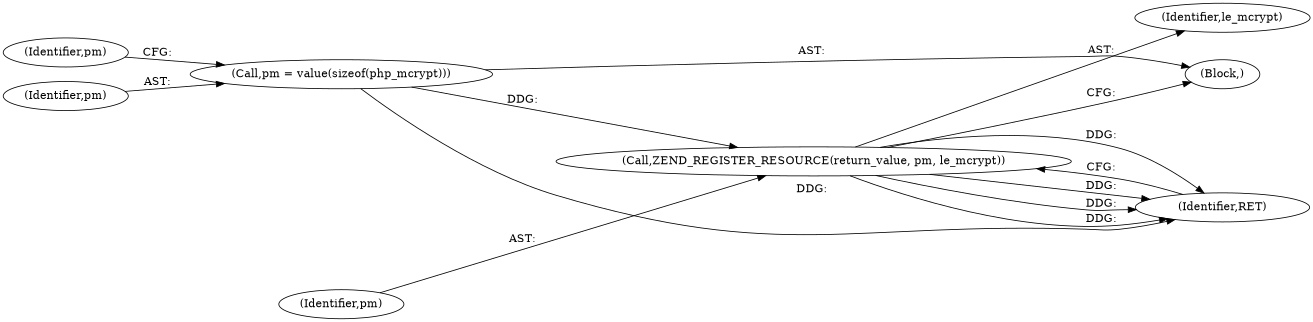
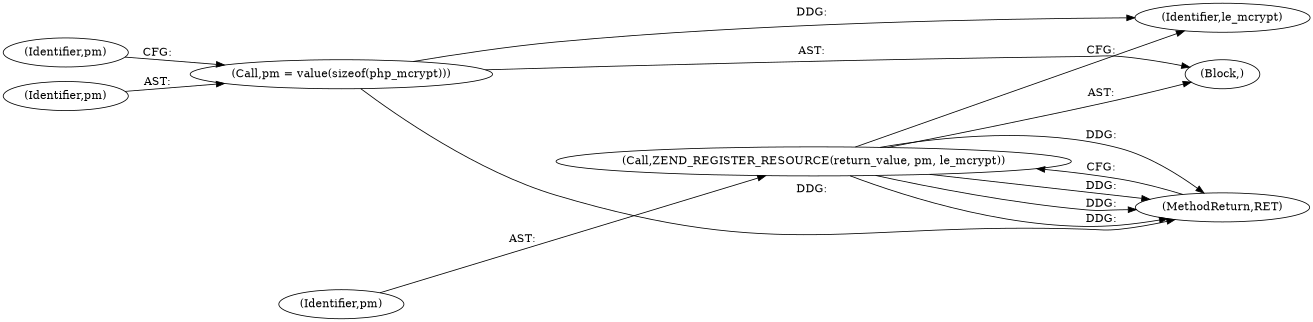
  digraph {
    rankdir=LR
    n1 [label="(Call,pm = value(sizeof(php_mcrypt)))"]
    n2 [label="(Call,ZEND_REGISTER_RESOURCE(return_value, pm, le_mcrypt))"]
    n3 [label="(Block,)"]
-   n4 [label="(Identifier,RET)"]
+   n4 [label="(MethodReturn,RET)"]
    n5 [label="(Identifier,le_mcrypt)"]
    n6 [label="(Identifier,pm)"]
    n7 [label="(Identifier,pm)"]
    n8 [label="(Identifier,pm)"]
-   n1 -> n2 [label="DDG: "]
+   n1 -> n5 [label="DDG: "]
    n1 -> n3 [label="AST: "]
    n1 -> n4 [label="DDG: "]
-   n2 -> n3 [label="CFG: "]
+   n2 -> n3 [label="AST: "]
    n2 -> n4 [label="DDG: "]
    n2 -> n4 [label="DDG: "]
    n2 -> n4 [label="DDG: "]
    n2 -> n4 [label="DDG: "]
-   n2 -> n5 [label="AST: "]
+   n2 -> n5 [label="CFG: "]
    n4 -> n2 [label="CFG: "]
    n6 -> n2 [label="AST: "]
    n7 -> n1 [label="CFG: "]
    n8 -> n1 [label="AST: "]
  }
